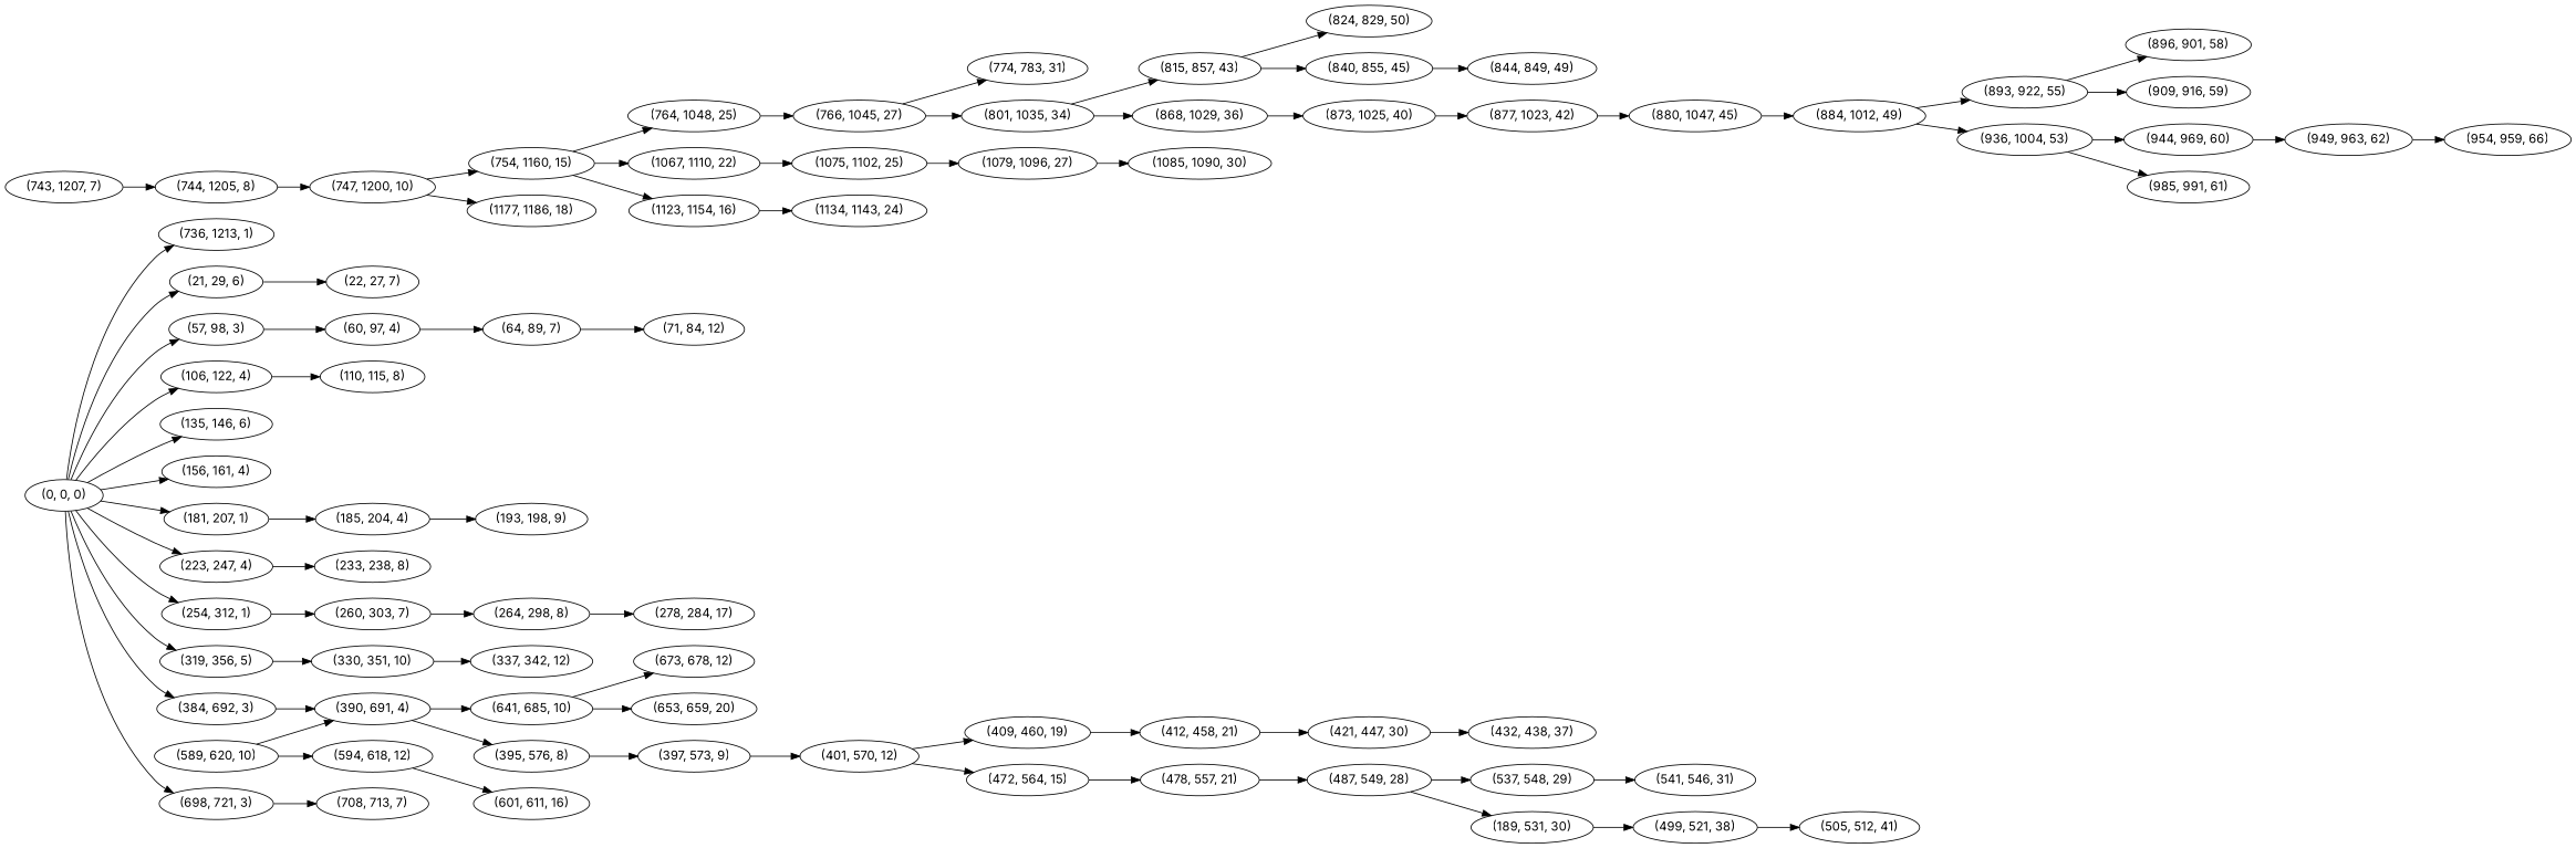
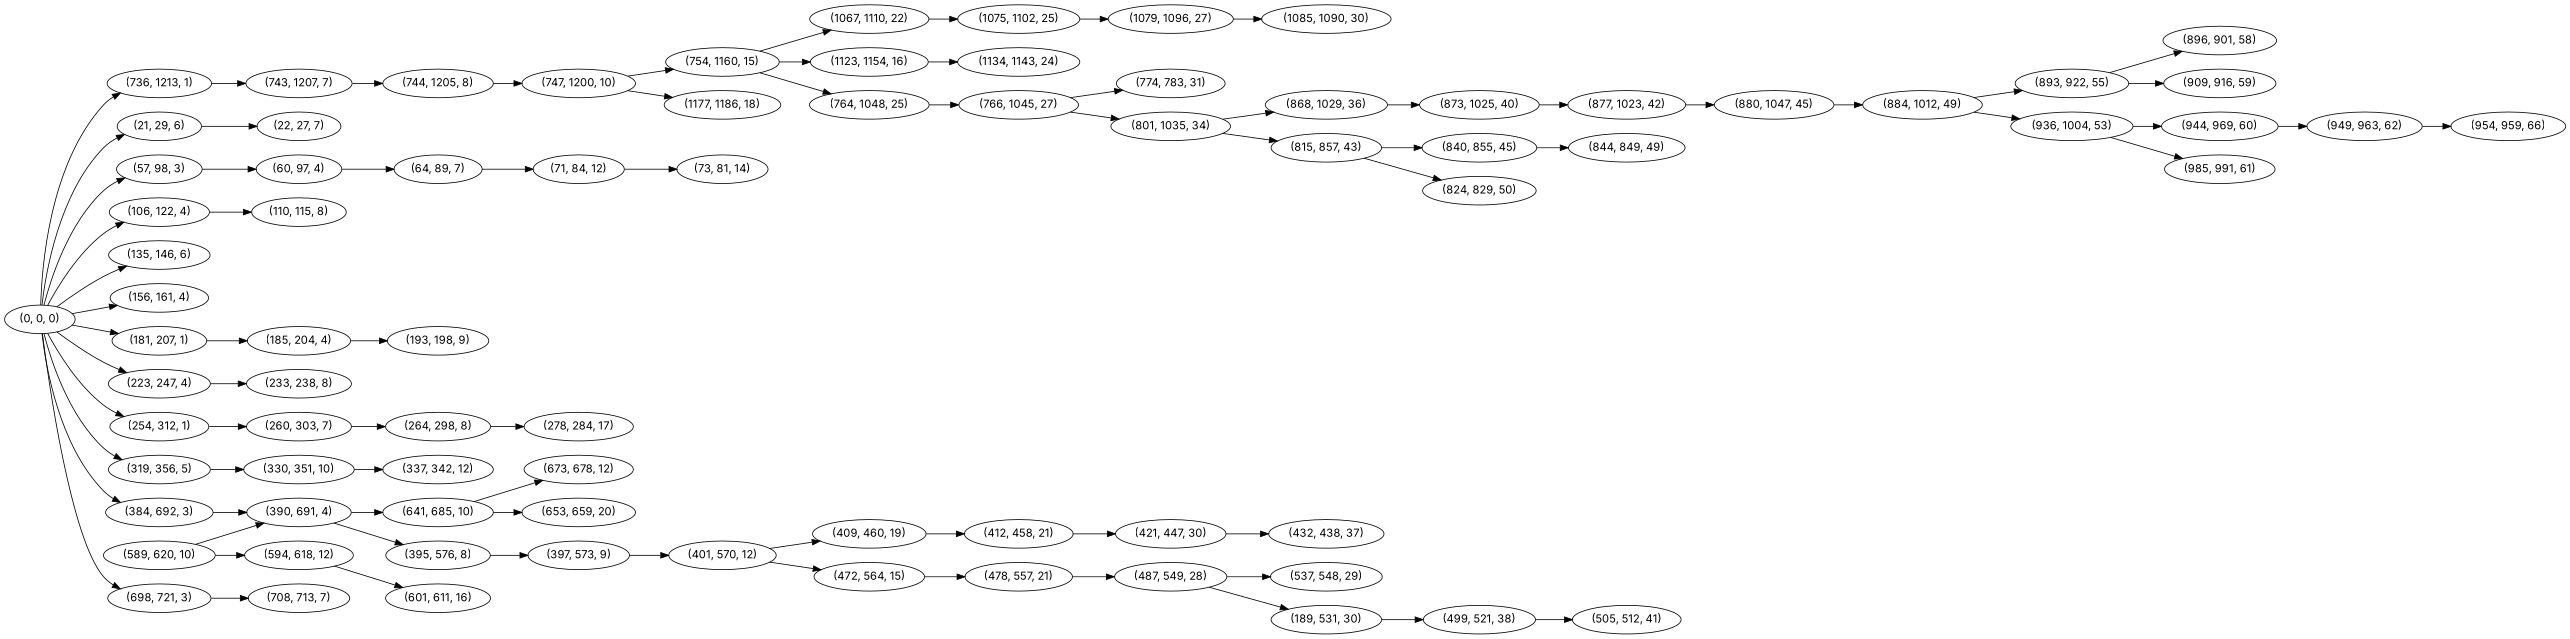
  digraph {
    fontname=Inter
    rankdir=LR
    node [fontname=Inter]
    edge [fontname=Inter]
    "(0, 0, 0)"
    "(21, 29, 6)"
    "(57, 98, 3)"
    "(106, 122, 4)"
    "(135, 146, 6)"
    "(156, 161, 4)"
    "(181, 207, 1)"
    "(223, 247, 4)"
    "(254, 312, 1)"
    "(319, 356, 5)"
    "(384, 692, 3)"
    "(698, 721, 3)"
    "(736, 1213, 1)"
    "(22, 27, 7)"
    "(60, 97, 4)"
    "(110, 115, 8)"
    "(185, 204, 4)"
    "(233, 238, 8)"
    "(260, 303, 7)"
    "(330, 351, 10)"
    "(390, 691, 4)"
    "(708, 713, 7)"
    "(743, 1207, 7)"
    "(64, 89, 7)"
    "(71, 84, 12)"
+   "(73, 81, 14)"
    "(193, 198, 9)"
    "(264, 298, 8)"
    "(278, 284, 17)"
    "(337, 342, 12)"
    "(395, 576, 8)"
    "(641, 685, 10)"
    "(397, 573, 9)"
    "(589, 620, 10)"
    "(594, 618, 12)"
    "(653, 659, 20)"
    "(673, 678, 12)"
    "(401, 570, 12)"
    "(409, 460, 19)"
    "(472, 564, 15)"
    "(412, 458, 21)"
    "(478, 557, 21)"
    "(421, 447, 30)"
    "(432, 438, 37)"
    "(487, 549, 28)"
    n46 [label="(189, 531, 30)"]
    "(537, 548, 29)"
    "(499, 521, 38)"
-   "(541, 546, 31)"
    "(505, 512, 41)"
    "(601, 611, 16)"
    "(744, 1205, 8)"
    "(747, 1200, 10)"
    "(754, 1160, 15)"
    "(1177, 1186, 18)"
    "(764, 1048, 25)"
    "(1067, 1110, 22)"
    "(1123, 1154, 16)"
    "(766, 1045, 27)"
    "(1075, 1102, 25)"
    "(1134, 1143, 24)"
    "(774, 783, 31)"
    "(801, 1035, 34)"
    "(815, 857, 43)"
    "(868, 1029, 36)"
    "(824, 829, 50)"
    "(840, 855, 45)"
    "(873, 1025, 40)"
    "(844, 849, 49)"
    "(877, 1023, 42)"
    n71 [label="(880, 1047, 45)"]
    "(884, 1012, 49)"
    "(893, 922, 55)"
    "(936, 1004, 53)"
    "(896, 901, 58)"
    "(909, 916, 59)"
    "(944, 969, 60)"
    "(985, 991, 61)"
    "(949, 963, 62)"
    "(954, 959, 66)"
    "(1079, 1096, 27)"
    "(1085, 1090, 30)"
    "(0, 0, 0)" -> "(21, 29, 6)"
    "(0, 0, 0)" -> "(57, 98, 3)"
    "(0, 0, 0)" -> "(106, 122, 4)"
    "(0, 0, 0)" -> "(135, 146, 6)"
    "(0, 0, 0)" -> "(156, 161, 4)"
    "(0, 0, 0)" -> "(181, 207, 1)"
    "(0, 0, 0)" -> "(223, 247, 4)"
    "(0, 0, 0)" -> "(254, 312, 1)"
    "(0, 0, 0)" -> "(319, 356, 5)"
    "(0, 0, 0)" -> "(384, 692, 3)"
    "(0, 0, 0)" -> "(698, 721, 3)"
    "(0, 0, 0)" -> "(736, 1213, 1)"
    "(21, 29, 6)" -> "(22, 27, 7)"
    "(57, 98, 3)" -> "(60, 97, 4)"
    "(106, 122, 4)" -> "(110, 115, 8)"
    "(181, 207, 1)" -> "(185, 204, 4)"
    "(223, 247, 4)" -> "(233, 238, 8)"
    "(254, 312, 1)" -> "(260, 303, 7)"
    "(319, 356, 5)" -> "(330, 351, 10)"
    "(384, 692, 3)" -> "(390, 691, 4)"
    "(698, 721, 3)" -> "(708, 713, 7)"
+   "(736, 1213, 1)" -> "(743, 1207, 7)"
    "(60, 97, 4)" -> "(64, 89, 7)"
    "(185, 204, 4)" -> "(193, 198, 9)"
    "(260, 303, 7)" -> "(264, 298, 8)"
    "(330, 351, 10)" -> "(337, 342, 12)"
    "(390, 691, 4)" -> "(395, 576, 8)"
    "(390, 691, 4)" -> "(641, 685, 10)"
    "(743, 1207, 7)" -> "(744, 1205, 8)"
    "(64, 89, 7)" -> "(71, 84, 12)"
+   "(71, 84, 12)" -> "(73, 81, 14)"
    "(264, 298, 8)" -> "(278, 284, 17)"
    "(395, 576, 8)" -> "(397, 573, 9)"
    "(641, 685, 10)" -> "(653, 659, 20)"
    "(641, 685, 10)" -> "(673, 678, 12)"
    "(397, 573, 9)" -> "(401, 570, 12)"
    "(589, 620, 10)" -> "(390, 691, 4)"
    "(589, 620, 10)" -> "(594, 618, 12)"
    "(594, 618, 12)" -> "(601, 611, 16)"
    "(401, 570, 12)" -> "(409, 460, 19)"
    "(401, 570, 12)" -> "(472, 564, 15)"
    "(409, 460, 19)" -> "(412, 458, 21)"
    "(472, 564, 15)" -> "(478, 557, 21)"
    "(412, 458, 21)" -> "(421, 447, 30)"
    "(478, 557, 21)" -> "(487, 549, 28)"
    "(421, 447, 30)" -> "(432, 438, 37)"
    "(487, 549, 28)" -> n46
    "(487, 549, 28)" -> "(537, 548, 29)"
    n46 -> "(499, 521, 38)"
-   "(537, 548, 29)" -> "(541, 546, 31)"
    "(499, 521, 38)" -> "(505, 512, 41)"
    "(744, 1205, 8)" -> "(747, 1200, 10)"
    "(747, 1200, 10)" -> "(754, 1160, 15)"
    "(747, 1200, 10)" -> "(1177, 1186, 18)"
    "(754, 1160, 15)" -> "(764, 1048, 25)"
    "(754, 1160, 15)" -> "(1067, 1110, 22)"
    "(754, 1160, 15)" -> "(1123, 1154, 16)"
    "(764, 1048, 25)" -> "(766, 1045, 27)"
    "(1067, 1110, 22)" -> "(1075, 1102, 25)"
    "(1123, 1154, 16)" -> "(1134, 1143, 24)"
    "(766, 1045, 27)" -> "(774, 783, 31)"
    "(766, 1045, 27)" -> "(801, 1035, 34)"
    "(1075, 1102, 25)" -> "(1079, 1096, 27)"
    "(801, 1035, 34)" -> "(815, 857, 43)"
    "(801, 1035, 34)" -> "(868, 1029, 36)"
    "(815, 857, 43)" -> "(824, 829, 50)"
    "(815, 857, 43)" -> "(840, 855, 45)"
    "(868, 1029, 36)" -> "(873, 1025, 40)"
    "(840, 855, 45)" -> "(844, 849, 49)"
    "(873, 1025, 40)" -> "(877, 1023, 42)"
    "(877, 1023, 42)" -> n71
    n71 -> "(884, 1012, 49)"
    "(884, 1012, 49)" -> "(893, 922, 55)"
    "(884, 1012, 49)" -> "(936, 1004, 53)"
    "(893, 922, 55)" -> "(896, 901, 58)"
    "(893, 922, 55)" -> "(909, 916, 59)"
    "(936, 1004, 53)" -> "(944, 969, 60)"
    "(936, 1004, 53)" -> "(985, 991, 61)"
    "(944, 969, 60)" -> "(949, 963, 62)"
    "(949, 963, 62)" -> "(954, 959, 66)"
    "(1079, 1096, 27)" -> "(1085, 1090, 30)"
  }
